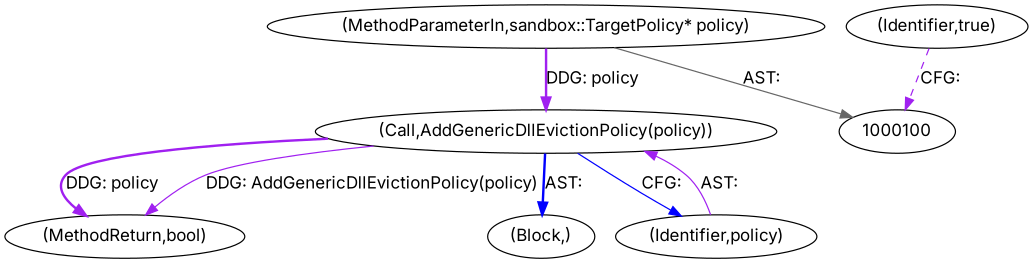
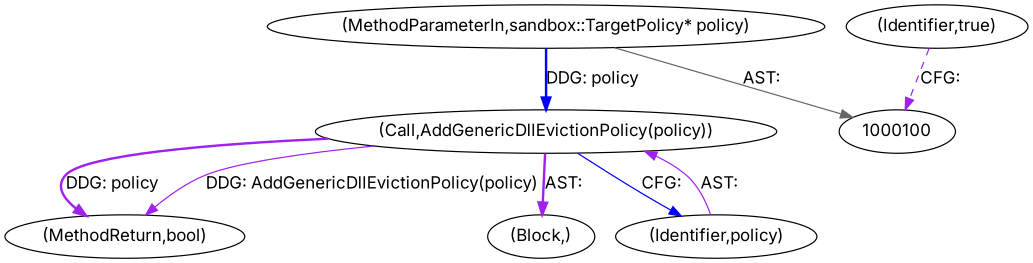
  digraph {
    fontname=Inter
    node [fontname=Inter]
    edge [color=purple fontname=Inter style=solid]
    n1 [label="(MethodParameterIn,sandbox::TargetPolicy* policy)"]
    n2 [label="(Call,AddGenericDllEvictionPolicy(policy))"]
    1000100
    n4 [label="(MethodReturn,bool)"]
    n5 [label="(Block,)"]
    n6 [label="(Identifier,policy)"]
    n7 [label="(Identifier,true)"]
-   n1 -> n2 [label="DDG: policy" style=bold]
+   n1 -> n2 [color=blue label="DDG: policy" style=bold]
    n1 -> 1000100 [color=gray40 label="AST: "]
    n2 -> n4 [label="DDG: policy" style=bold]
    n2 -> n4 [label="DDG: AddGenericDllEvictionPolicy(policy)"]
-   n2 -> n5 [color=blue label="AST: " style=bold]
+   n2 -> n5 [label="AST: " style=bold]
    n2 -> n6 [color=blue label="CFG: "]
    n6 -> n2 [label="AST: "]
    n7 -> 1000100 [label="CFG: " style=dashed]
  }
